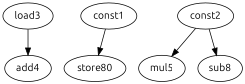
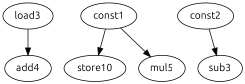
  digraph {
    fontname=Ubuntu
    node [fontname=Ubuntu opcode=const]
    edge [fontname=Ubuntu operand=0]
    load3 [opcode=load]
    add4 [opcode=add]
-   store10 [opcode=store label=store80]
+   store10 [opcode=store]
    const1
    mul5 [opcode=mul]
    const2
-   sub8 [opcode=sub]
+   sub8 [opcode=sub label=sub3]
    load3 -> add4 [operand=1]
    const1 -> store10
-   const2 -> mul5
+   const1 -> mul5
    const2 -> sub8
  }
